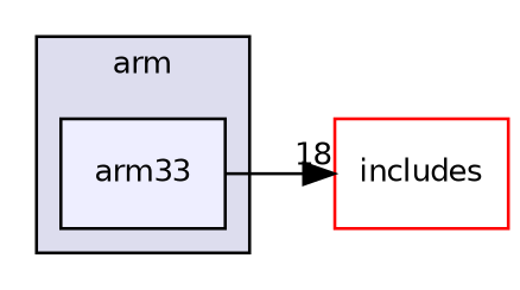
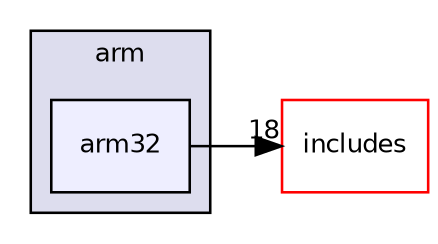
  digraph {
    compound=true
    rankdir=LR
    node [fontname=Helvetica fontsize=10 shape=box style=filled]
-   n1 [fillcolor="#eeeeff" label=arm33 pencolor=black]
+   n1 [fillcolor="#eeeeff" label=arm32 pencolor=black]
    n2 [color=red fillcolor=white label=includes]
    subgraph cluster_1 {
      bgcolor="#ddddee"
      fontname=Helvetica
      fontsize=10
      label=arm
      pencolor=black
      n1
    }
    n1 -> n2 [headlabel=18 labeldistance=1.5 labelfontname=Helvetica labelfontsize=10]
  }
